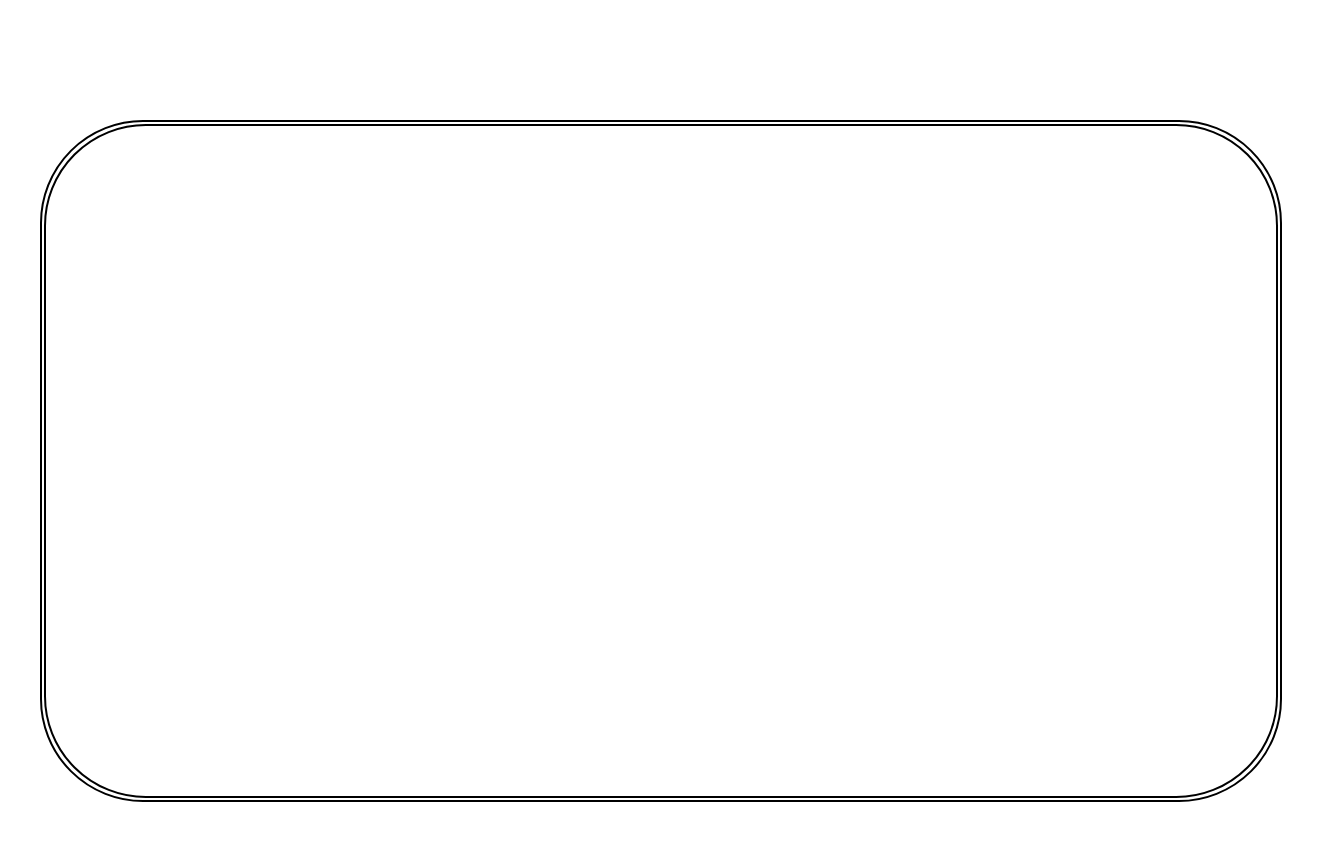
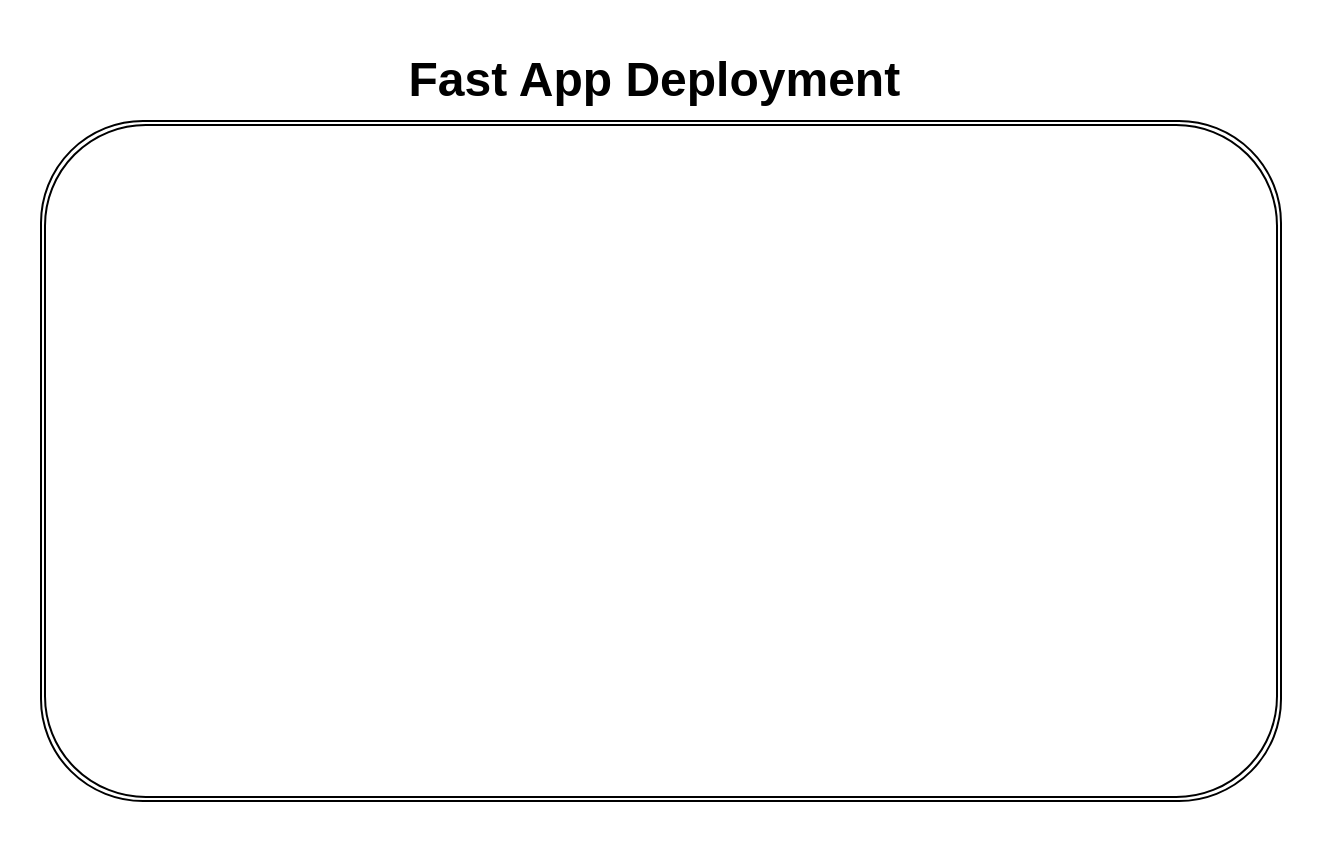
  <mxCell id="0" />
  <mxCell id="1" parent="0" />
  <mxCell id="2" value="" style="shape=ext;double=1;rounded=1;whiteSpace=wrap;html=1;" vertex="1" parent="1"><mxGeometry x="20" y="60" width="620" height="340" as="geometry" /></mxCell>
+ <mxCell id="3" value="Fast App Deployment&amp;nbsp;" style="text;strokeColor=none;fillColor=none;html=1;fontSize=24;fontStyle=1;verticalAlign=middle;align=center;" vertex="1" parent="1"><mxGeometry x="170" y="20" width="320" height="40" as="geometry" /></mxCell>
